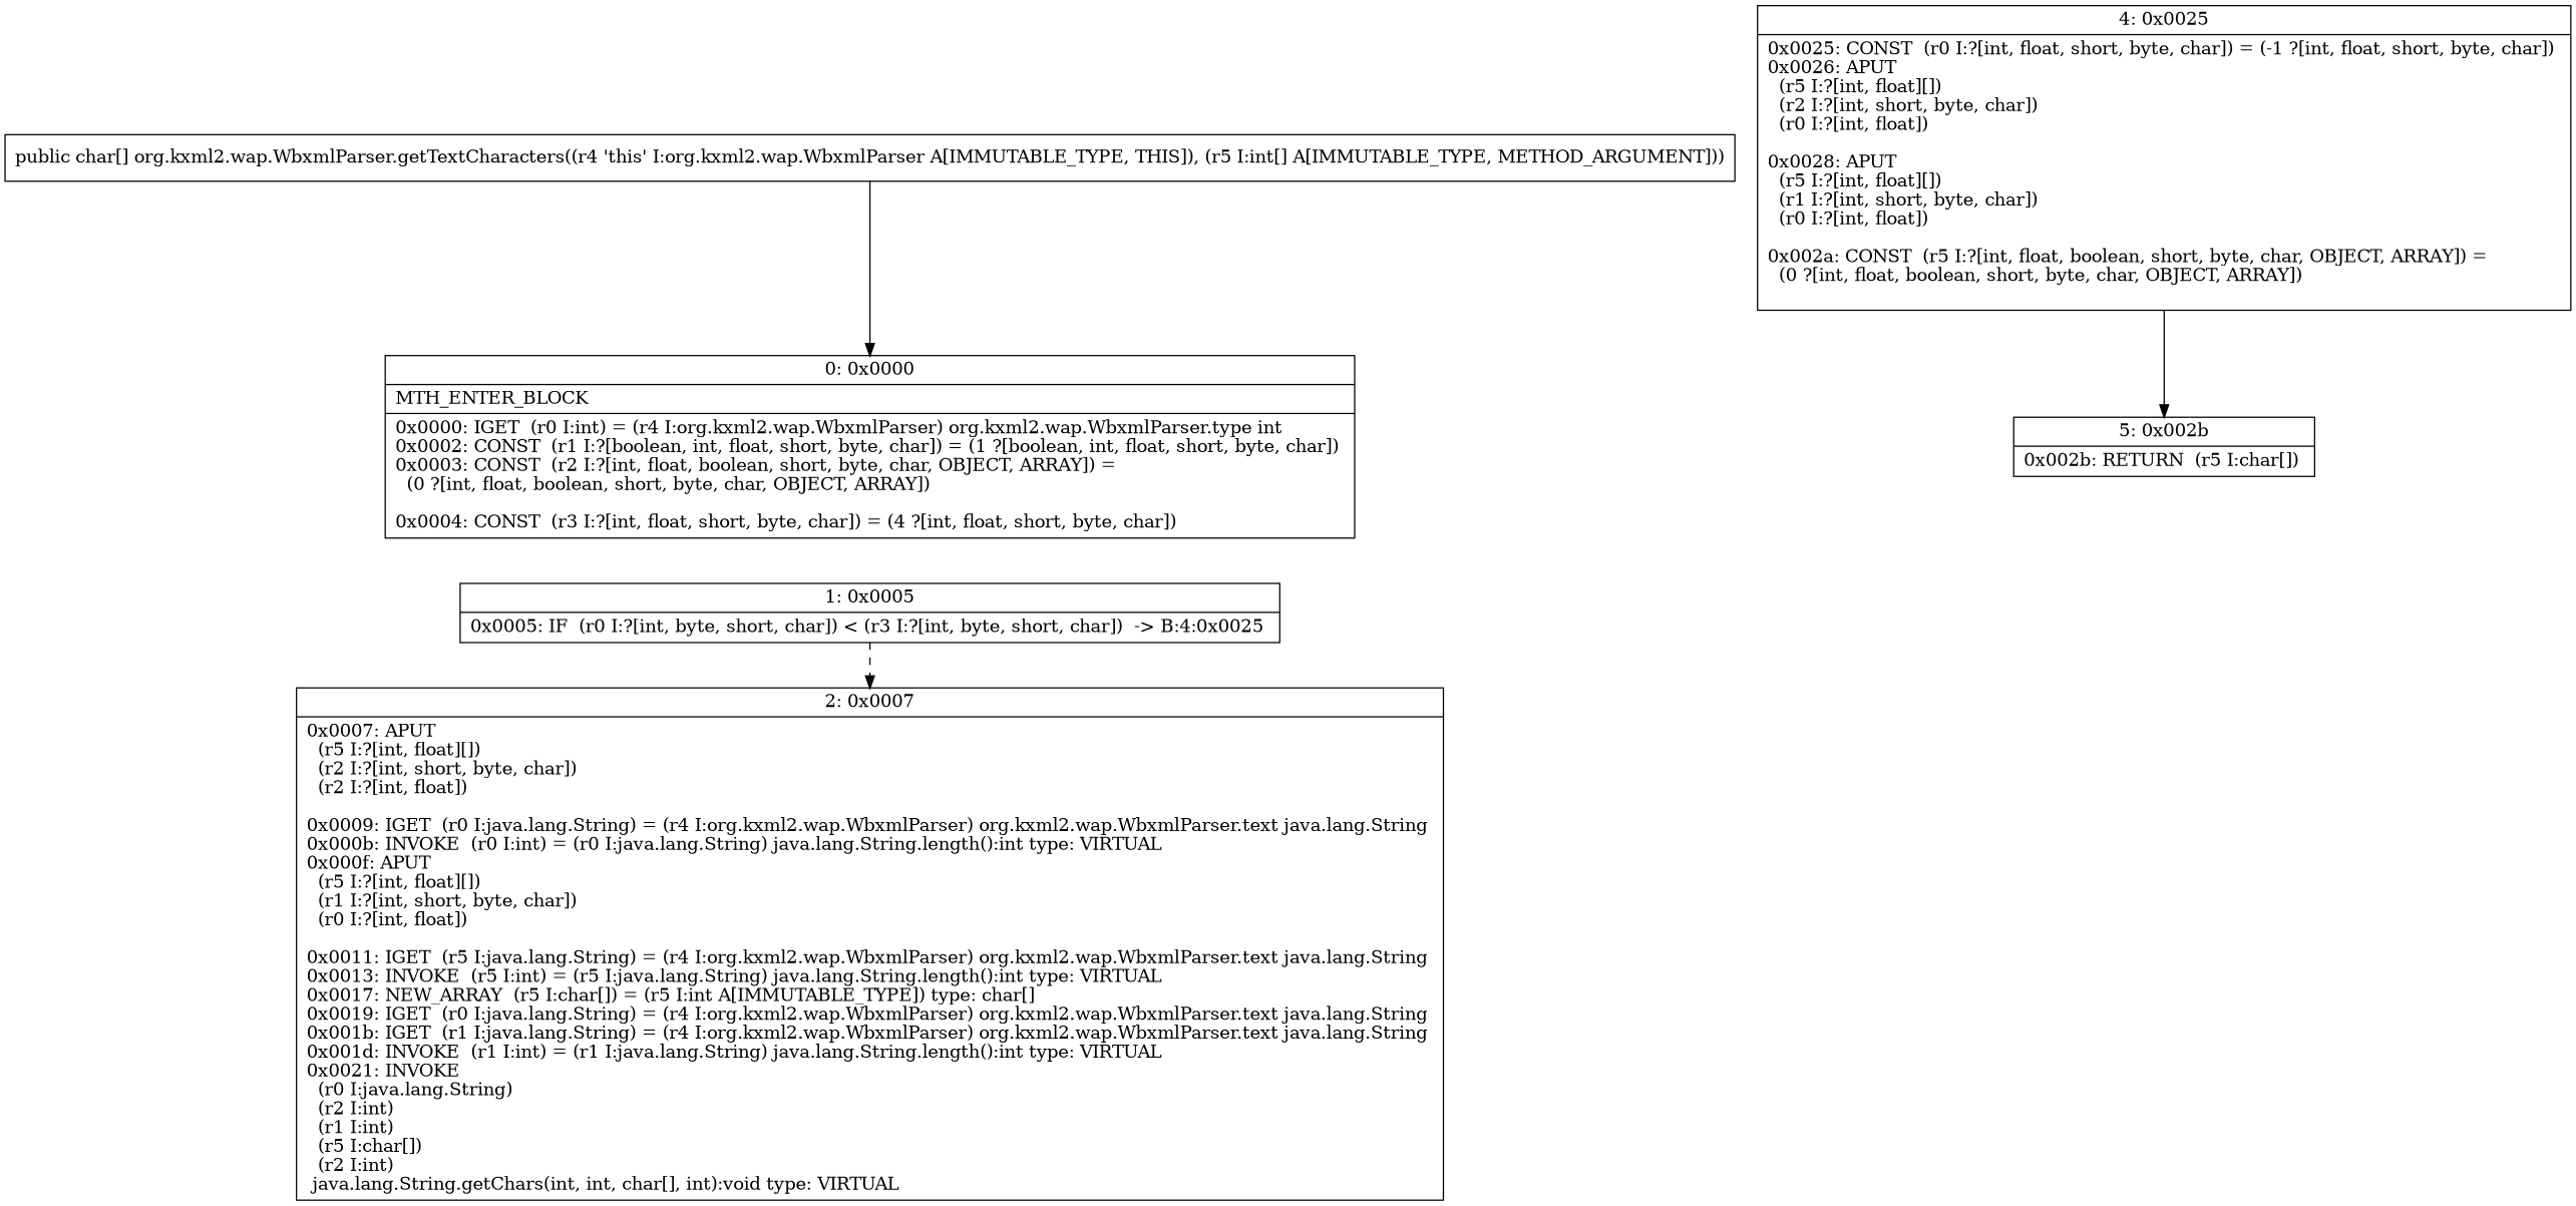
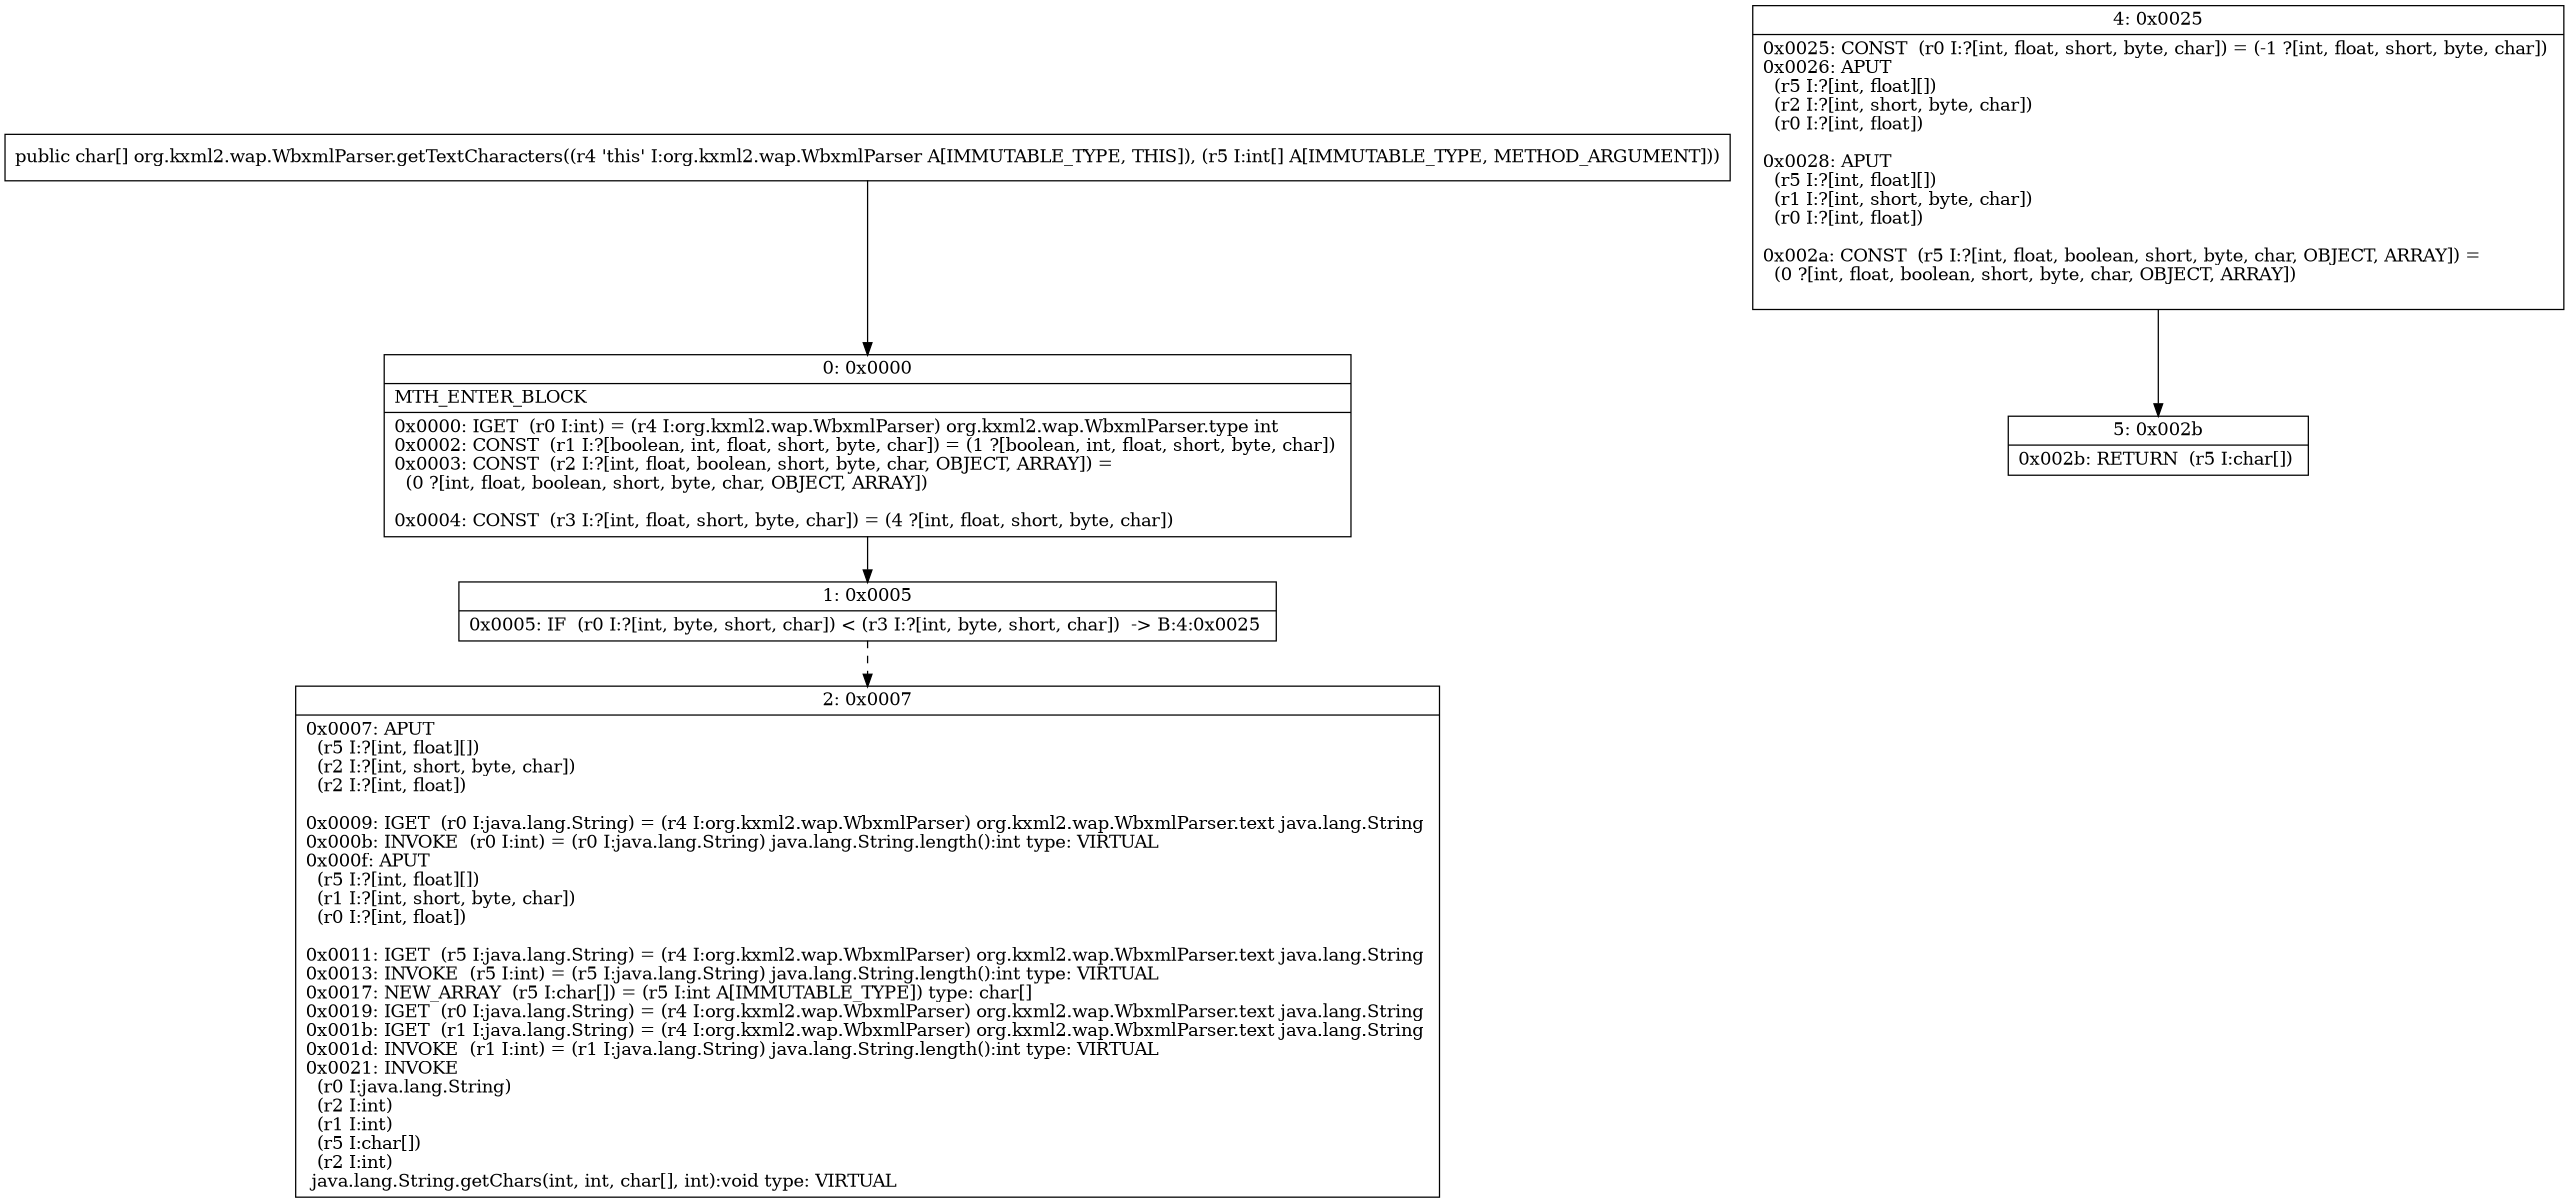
  digraph {
    node [shape=record]
    n1 [label="{0\:\ 0x0000|MTH_ENTER_BLOCK\l|0x0000: IGET  (r0 I:int) = (r4 I:org.kxml2.wap.WbxmlParser) org.kxml2.wap.WbxmlParser.type int \l0x0002: CONST  (r1 I:?[boolean, int, float, short, byte, char]) = (1 ?[boolean, int, float, short, byte, char]) \l0x0003: CONST  (r2 I:?[int, float, boolean, short, byte, char, OBJECT, ARRAY]) = \l  (0 ?[int, float, boolean, short, byte, char, OBJECT, ARRAY])\l \l0x0004: CONST  (r3 I:?[int, float, short, byte, char]) = (4 ?[int, float, short, byte, char]) \l}"]
    n2 [label="{1\:\ 0x0005|0x0005: IF  (r0 I:?[int, byte, short, char]) \< (r3 I:?[int, byte, short, char])  \-\> B:4:0x0025 \l}"]
    n3 [label="{2\:\ 0x0007|0x0007: APUT  \l  (r5 I:?[int, float][])\l  (r2 I:?[int, short, byte, char])\l  (r2 I:?[int, float])\l \l0x0009: IGET  (r0 I:java.lang.String) = (r4 I:org.kxml2.wap.WbxmlParser) org.kxml2.wap.WbxmlParser.text java.lang.String \l0x000b: INVOKE  (r0 I:int) = (r0 I:java.lang.String) java.lang.String.length():int type: VIRTUAL \l0x000f: APUT  \l  (r5 I:?[int, float][])\l  (r1 I:?[int, short, byte, char])\l  (r0 I:?[int, float])\l \l0x0011: IGET  (r5 I:java.lang.String) = (r4 I:org.kxml2.wap.WbxmlParser) org.kxml2.wap.WbxmlParser.text java.lang.String \l0x0013: INVOKE  (r5 I:int) = (r5 I:java.lang.String) java.lang.String.length():int type: VIRTUAL \l0x0017: NEW_ARRAY  (r5 I:char[]) = (r5 I:int A[IMMUTABLE_TYPE]) type: char[] \l0x0019: IGET  (r0 I:java.lang.String) = (r4 I:org.kxml2.wap.WbxmlParser) org.kxml2.wap.WbxmlParser.text java.lang.String \l0x001b: IGET  (r1 I:java.lang.String) = (r4 I:org.kxml2.wap.WbxmlParser) org.kxml2.wap.WbxmlParser.text java.lang.String \l0x001d: INVOKE  (r1 I:int) = (r1 I:java.lang.String) java.lang.String.length():int type: VIRTUAL \l0x0021: INVOKE  \l  (r0 I:java.lang.String)\l  (r2 I:int)\l  (r1 I:int)\l  (r5 I:char[])\l  (r2 I:int)\l java.lang.String.getChars(int, int, char[], int):void type: VIRTUAL \l}"]
    n4 [label="{4\:\ 0x0025|0x0025: CONST  (r0 I:?[int, float, short, byte, char]) = (\-1 ?[int, float, short, byte, char]) \l0x0026: APUT  \l  (r5 I:?[int, float][])\l  (r2 I:?[int, short, byte, char])\l  (r0 I:?[int, float])\l \l0x0028: APUT  \l  (r5 I:?[int, float][])\l  (r1 I:?[int, short, byte, char])\l  (r0 I:?[int, float])\l \l0x002a: CONST  (r5 I:?[int, float, boolean, short, byte, char, OBJECT, ARRAY]) = \l  (0 ?[int, float, boolean, short, byte, char, OBJECT, ARRAY])\l \l}"]
    n5 [label="{5\:\ 0x002b|0x002b: RETURN  (r5 I:char[]) \l}"]
    n6 [label="{public char[] org.kxml2.wap.WbxmlParser.getTextCharacters((r4 'this' I:org.kxml2.wap.WbxmlParser A[IMMUTABLE_TYPE, THIS]), (r5 I:int[] A[IMMUTABLE_TYPE, METHOD_ARGUMENT])) }"]
+   n1 -> n2
    n2 -> n3 [style=dashed]
    n4 -> n5
    n6 -> n1
  }
